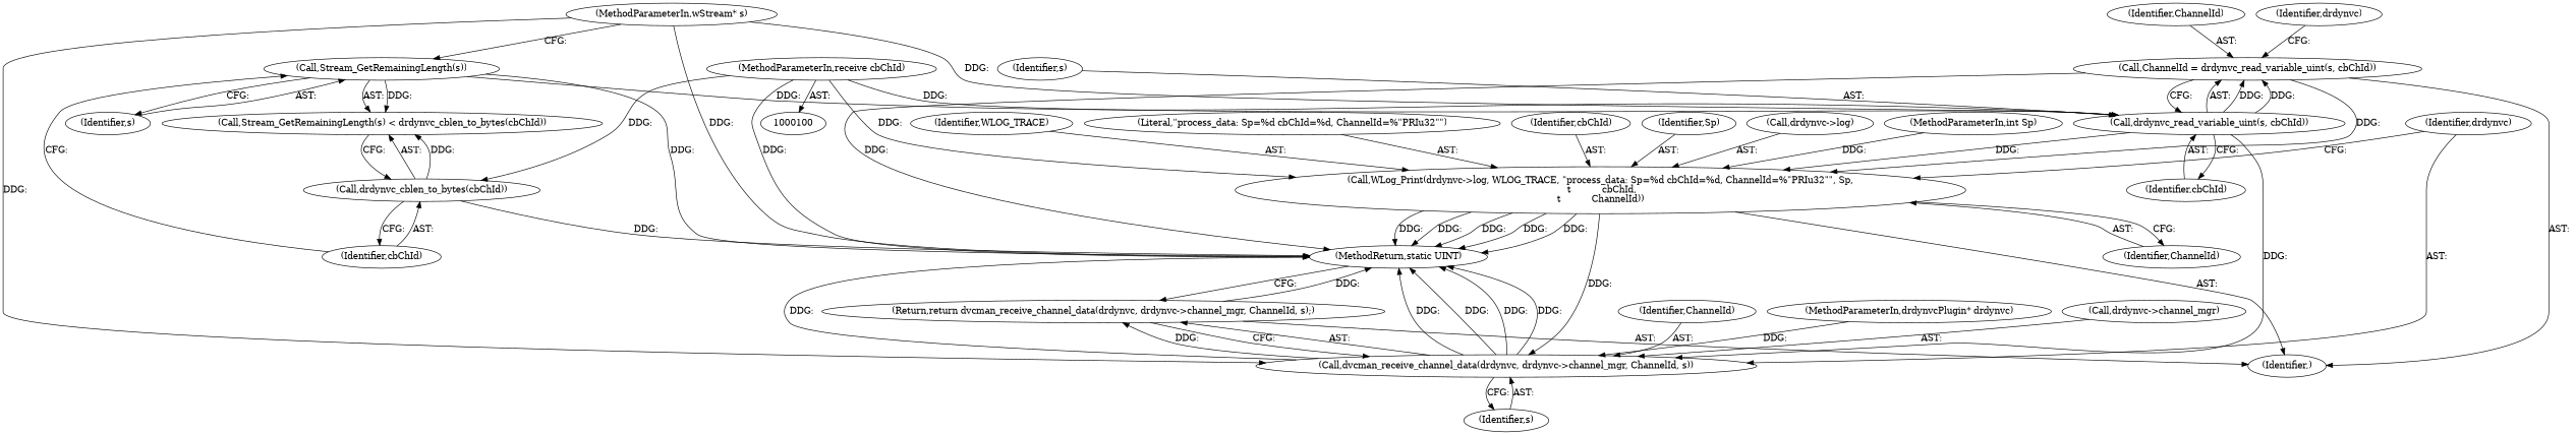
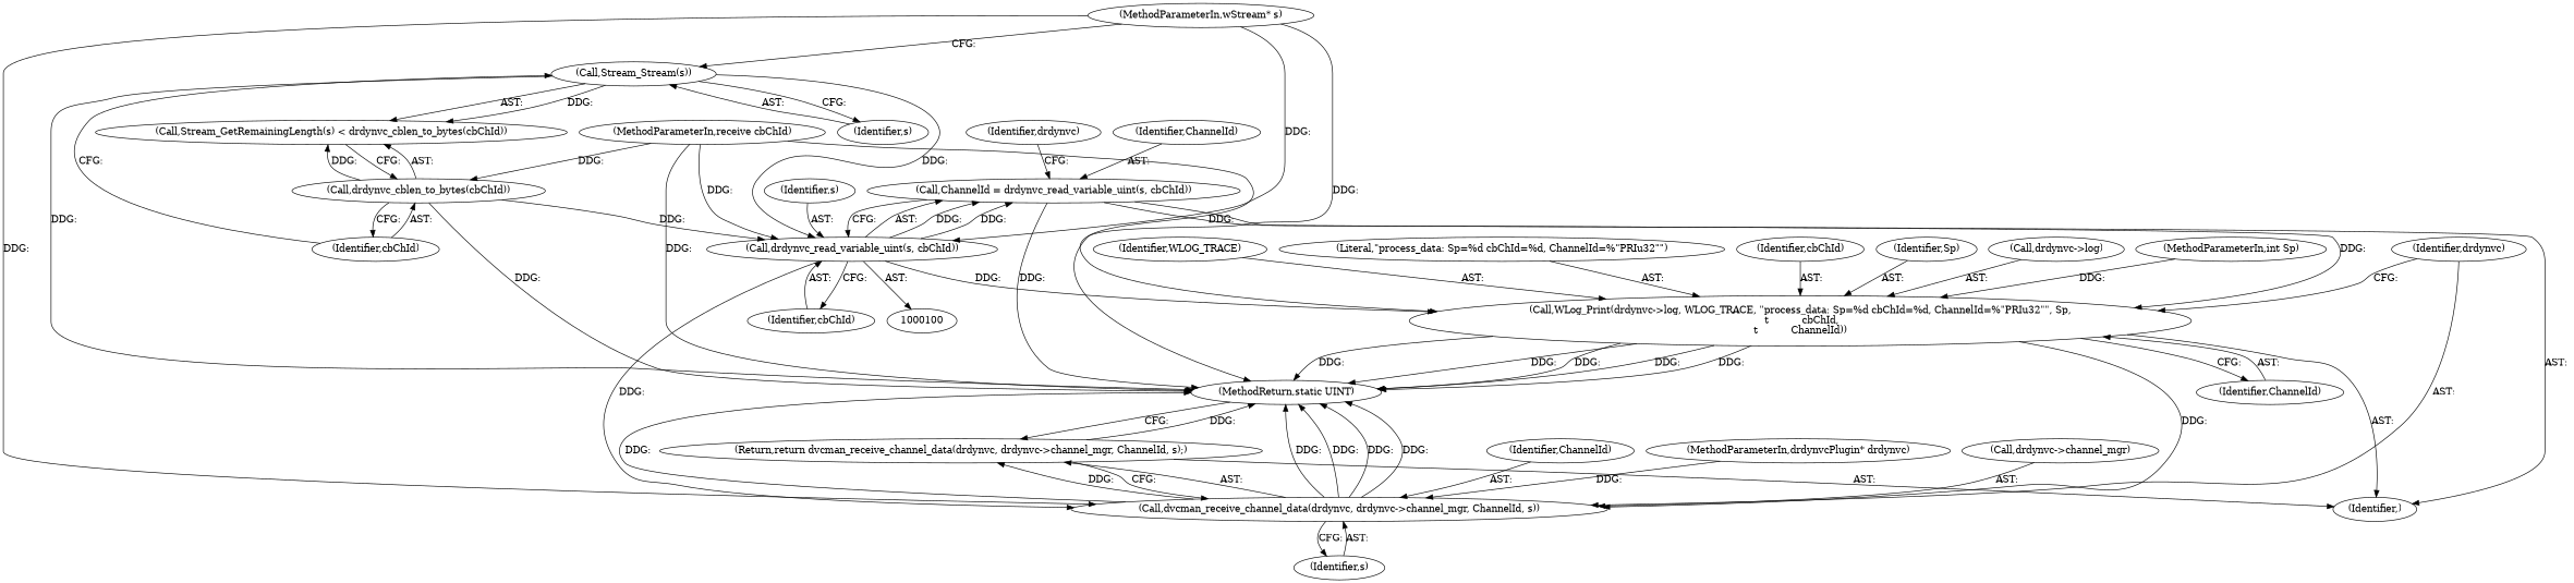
  digraph {
    n1 [label="(Call,ChannelId = drdynvc_read_variable_uint(s, cbChId))"]
    n2 [label="(Call,drdynvc_read_variable_uint(s, cbChId))"]
    n3 [label="(Call,WLog_Print(drdynvc->log, WLOG_TRACE, \"process_data: Sp=%d cbChId=%d, ChannelId=%\"PRIu32\"\", Sp,\n \t           cbChId,\n\t           ChannelId))"]
    n4 [label="(MethodReturn,static UINT)"]
    n5 [label="(Identifier,)"]
    n6 [label="(Call,dvcman_receive_channel_data(drdynvc, drdynvc->channel_mgr, ChannelId, s))"]
    n7 [label="(Identifier,cbChId)"]
    n8 [label="(Identifier,ChannelId)"]
    n9 [label="(Return,return dvcman_receive_channel_data(drdynvc, drdynvc->channel_mgr, ChannelId, s);)"]
    n10 [label="(Identifier,s)"]
-   n11 [label="(Call,Stream_GetRemainingLength(s))"]
+   n11 [label="(Call,Stream_Stream(s))"]
    n12 [label="(Identifier,s)"]
    n13 [label="(Call,Stream_GetRemainingLength(s) < drdynvc_cblen_to_bytes(cbChId))"]
    n14 [label="(Call,drdynvc_cblen_to_bytes(cbChId))"]
    n15 [label="(MethodParameterIn,wStream* s)"]
    n16 [label="(Identifier,cbChId)"]
    n17 [label="(MethodParameterIn,receive cbChId)"]
    1000100
    n19 [label="(Identifier,ChannelId)"]
    n20 [label="(Identifier,WLOG_TRACE)"]
    n21 [label="(Identifier,s)"]
    n22 [label="(Literal,\"process_data: Sp=%d cbChId=%d, ChannelId=%\"PRIu32\"\")"]
    n23 [label="(Identifier,cbChId)"]
    n24 [label="(Identifier,Sp)"]
    n25 [label="(Identifier,ChannelId)"]
    n26 [label="(Call,drdynvc->log)"]
    n27 [label="(MethodParameterIn,drdynvcPlugin* drdynvc)"]
    n28 [label="(MethodParameterIn,int Sp)"]
    n29 [label="(Call,drdynvc->channel_mgr)"]
    n30 [label="(Identifier,drdynvc)"]
    n31 [label="(Identifier,drdynvc)"]
    n1 -> n2 [label="CFG: "]
    n1 -> n3 [label="DDG: "]
    n1 -> n4 [label="DDG: "]
    n1 -> n5 [label="AST: "]
    n2 -> n1 [label="AST: "]
    n2 -> n1 [label="DDG: "]
    n2 -> n1 [label="DDG: "]
    n2 -> n3 [label="DDG: "]
    n2 -> n6 [label="DDG: "]
    n2 -> n7 [label="CFG: "]
    n3 -> n4 [label="DDG: "]
    n3 -> n4 [label="DDG: "]
    n3 -> n4 [label="DDG: "]
    n3 -> n4 [label="DDG: "]
    n3 -> n4 [label="DDG: "]
    n3 -> n5 [label="AST: "]
    n3 -> n6 [label="DDG: "]
    n3 -> n8 [label="CFG: "]
    n4 -> n9 [label="CFG: "]
    n6 -> n4 [label="DDG: "]
    n6 -> n4 [label="DDG: "]
    n6 -> n4 [label="DDG: "]
    n6 -> n4 [label="DDG: "]
    n6 -> n4 [label="DDG: "]
    n6 -> n9 [label="AST: "]
    n6 -> n9 [label="DDG: "]
    n6 -> n10 [label="CFG: "]
    n7 -> n2 [label="AST: "]
    n8 -> n3 [label="AST: "]
    n9 -> n4 [label="DDG: "]
    n9 -> n5 [label="AST: "]
    n9 -> n6 [label="CFG: "]
    n10 -> n6 [label="AST: "]
    n11 -> n2 [label="DDG: "]
    n11 -> n4 [label="DDG: "]
    n11 -> n12 [label="CFG: "]
    n11 -> n13 [label="AST: "]
    n11 -> n13 [label="DDG: "]
    n12 -> n11 [label="AST: "]
    n13 -> n14 [label="CFG: "]
+   n14 -> n2 [label="DDG: "]
    n14 -> n4 [label="DDG: "]
    n14 -> n13 [label="AST: "]
    n14 -> n13 [label="DDG: "]
    n14 -> n16 [label="CFG: "]
    n15 -> n2 [label="DDG: "]
    n15 -> n4 [label="DDG: "]
    n15 -> n6 [label="DDG: "]
    n15 -> n11 [label="CFG: "]
    n16 -> n11 [label="CFG: "]
    n16 -> n14 [label="AST: "]
    n17 -> n2 [label="DDG: "]
    n17 -> n3 [label="DDG: "]
    n17 -> n4 [label="DDG: "]
    n17 -> n14 [label="DDG: "]
-   n17 -> 1000100 [label="AST: "]
+   n2 -> 1000100 [label="AST: "]
    n19 -> n1 [label="AST: "]
    n20 -> n3 [label="AST: "]
    n21 -> n2 [label="AST: "]
    n22 -> n3 [label="AST: "]
    n23 -> n3 [label="AST: "]
    n24 -> n3 [label="AST: "]
    n25 -> n6 [label="AST: "]
    n26 -> n3 [label="AST: "]
    n27 -> n6 [label="DDG: "]
    n28 -> n3 [label="DDG: "]
    n29 -> n6 [label="AST: "]
    n30 -> n1 [label="CFG: "]
    n31 -> n3 [label="CFG: "]
    n31 -> n6 [label="AST: "]
  }
